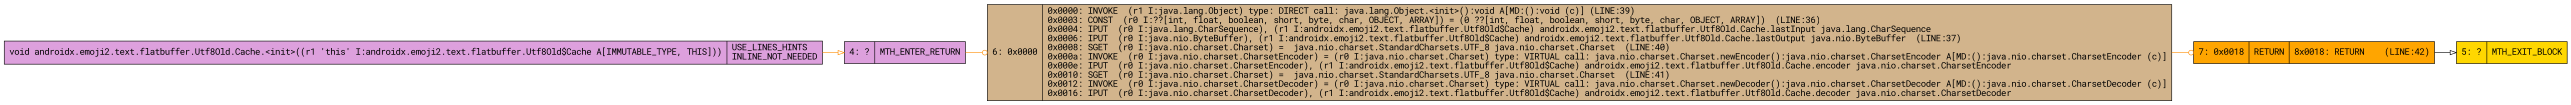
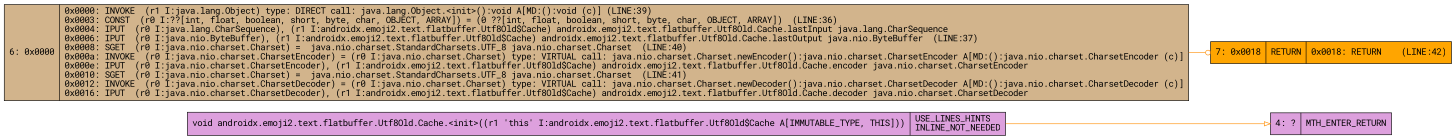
  digraph {
    fontname="Roboto Mono"
    rankdir=LR
    node [fillcolor=plum fontname="Roboto Mono" shape=record style=filled]
    edge [arrowhead=odot color=darkorange fontname="Roboto Mono"]
    n1 [label="{4\:\ ?|MTH_ENTER_RETURN\l}"]
    n2 [fillcolor=tan label="{6\:\ 0x0000|0x0000: INVOKE  (r1 I:java.lang.Object) type: DIRECT call: java.lang.Object.\<init\>():void A[MD:():void (c)] (LINE:39)\l0x0003: CONST  (r0 I:??[int, float, boolean, short, byte, char, OBJECT, ARRAY]) = (0 ??[int, float, boolean, short, byte, char, OBJECT, ARRAY])  (LINE:36)\l0x0004: IPUT  (r0 I:java.lang.CharSequence), (r1 I:androidx.emoji2.text.flatbuffer.Utf8Old$Cache) androidx.emoji2.text.flatbuffer.Utf8Old.Cache.lastInput java.lang.CharSequence \l0x0006: IPUT  (r0 I:java.nio.ByteBuffer), (r1 I:androidx.emoji2.text.flatbuffer.Utf8Old$Cache) androidx.emoji2.text.flatbuffer.Utf8Old.Cache.lastOutput java.nio.ByteBuffer  (LINE:37)\l0x0008: SGET  (r0 I:java.nio.charset.Charset) =  java.nio.charset.StandardCharsets.UTF_8 java.nio.charset.Charset  (LINE:40)\l0x000a: INVOKE  (r0 I:java.nio.charset.CharsetEncoder) = (r0 I:java.nio.charset.Charset) type: VIRTUAL call: java.nio.charset.Charset.newEncoder():java.nio.charset.CharsetEncoder A[MD:():java.nio.charset.CharsetEncoder (c)]\l0x000e: IPUT  (r0 I:java.nio.charset.CharsetEncoder), (r1 I:androidx.emoji2.text.flatbuffer.Utf8Old$Cache) androidx.emoji2.text.flatbuffer.Utf8Old.Cache.encoder java.nio.charset.CharsetEncoder \l0x0010: SGET  (r0 I:java.nio.charset.Charset) =  java.nio.charset.StandardCharsets.UTF_8 java.nio.charset.Charset  (LINE:41)\l0x0012: INVOKE  (r0 I:java.nio.charset.CharsetDecoder) = (r0 I:java.nio.charset.Charset) type: VIRTUAL call: java.nio.charset.Charset.newDecoder():java.nio.charset.CharsetDecoder A[MD:():java.nio.charset.CharsetDecoder (c)]\l0x0016: IPUT  (r0 I:java.nio.charset.CharsetDecoder), (r1 I:androidx.emoji2.text.flatbuffer.Utf8Old$Cache) androidx.emoji2.text.flatbuffer.Utf8Old.Cache.decoder java.nio.charset.CharsetDecoder \l}"]
-   n3 [fillcolor=orange label="{7\:\ 0x0018|RETURN\l|8x0018: RETURN    (LINE:42)\l}"]
-   n4 [fillcolor=gold label="{5\:\ ?|MTH_EXIT_BLOCK\l}"]
+   n3 [fillcolor=orange label="{7\:\ 0x0018|RETURN\l|0x0018: RETURN    (LINE:42)\l}"]
    n5 [label="{void androidx.emoji2.text.flatbuffer.Utf8Old.Cache.\<init\>((r1 'this' I:androidx.emoji2.text.flatbuffer.Utf8Old$Cache A[IMMUTABLE_TYPE, THIS]))  | USE_LINES_HINTS\lINLINE_NOT_NEEDED\l}"]
-   n1 -> n2
    n2 -> n3
-   n3 -> n4 [arrowhead=onormal color=black]
    n5 -> n1 [arrowhead=onormal]
  }
